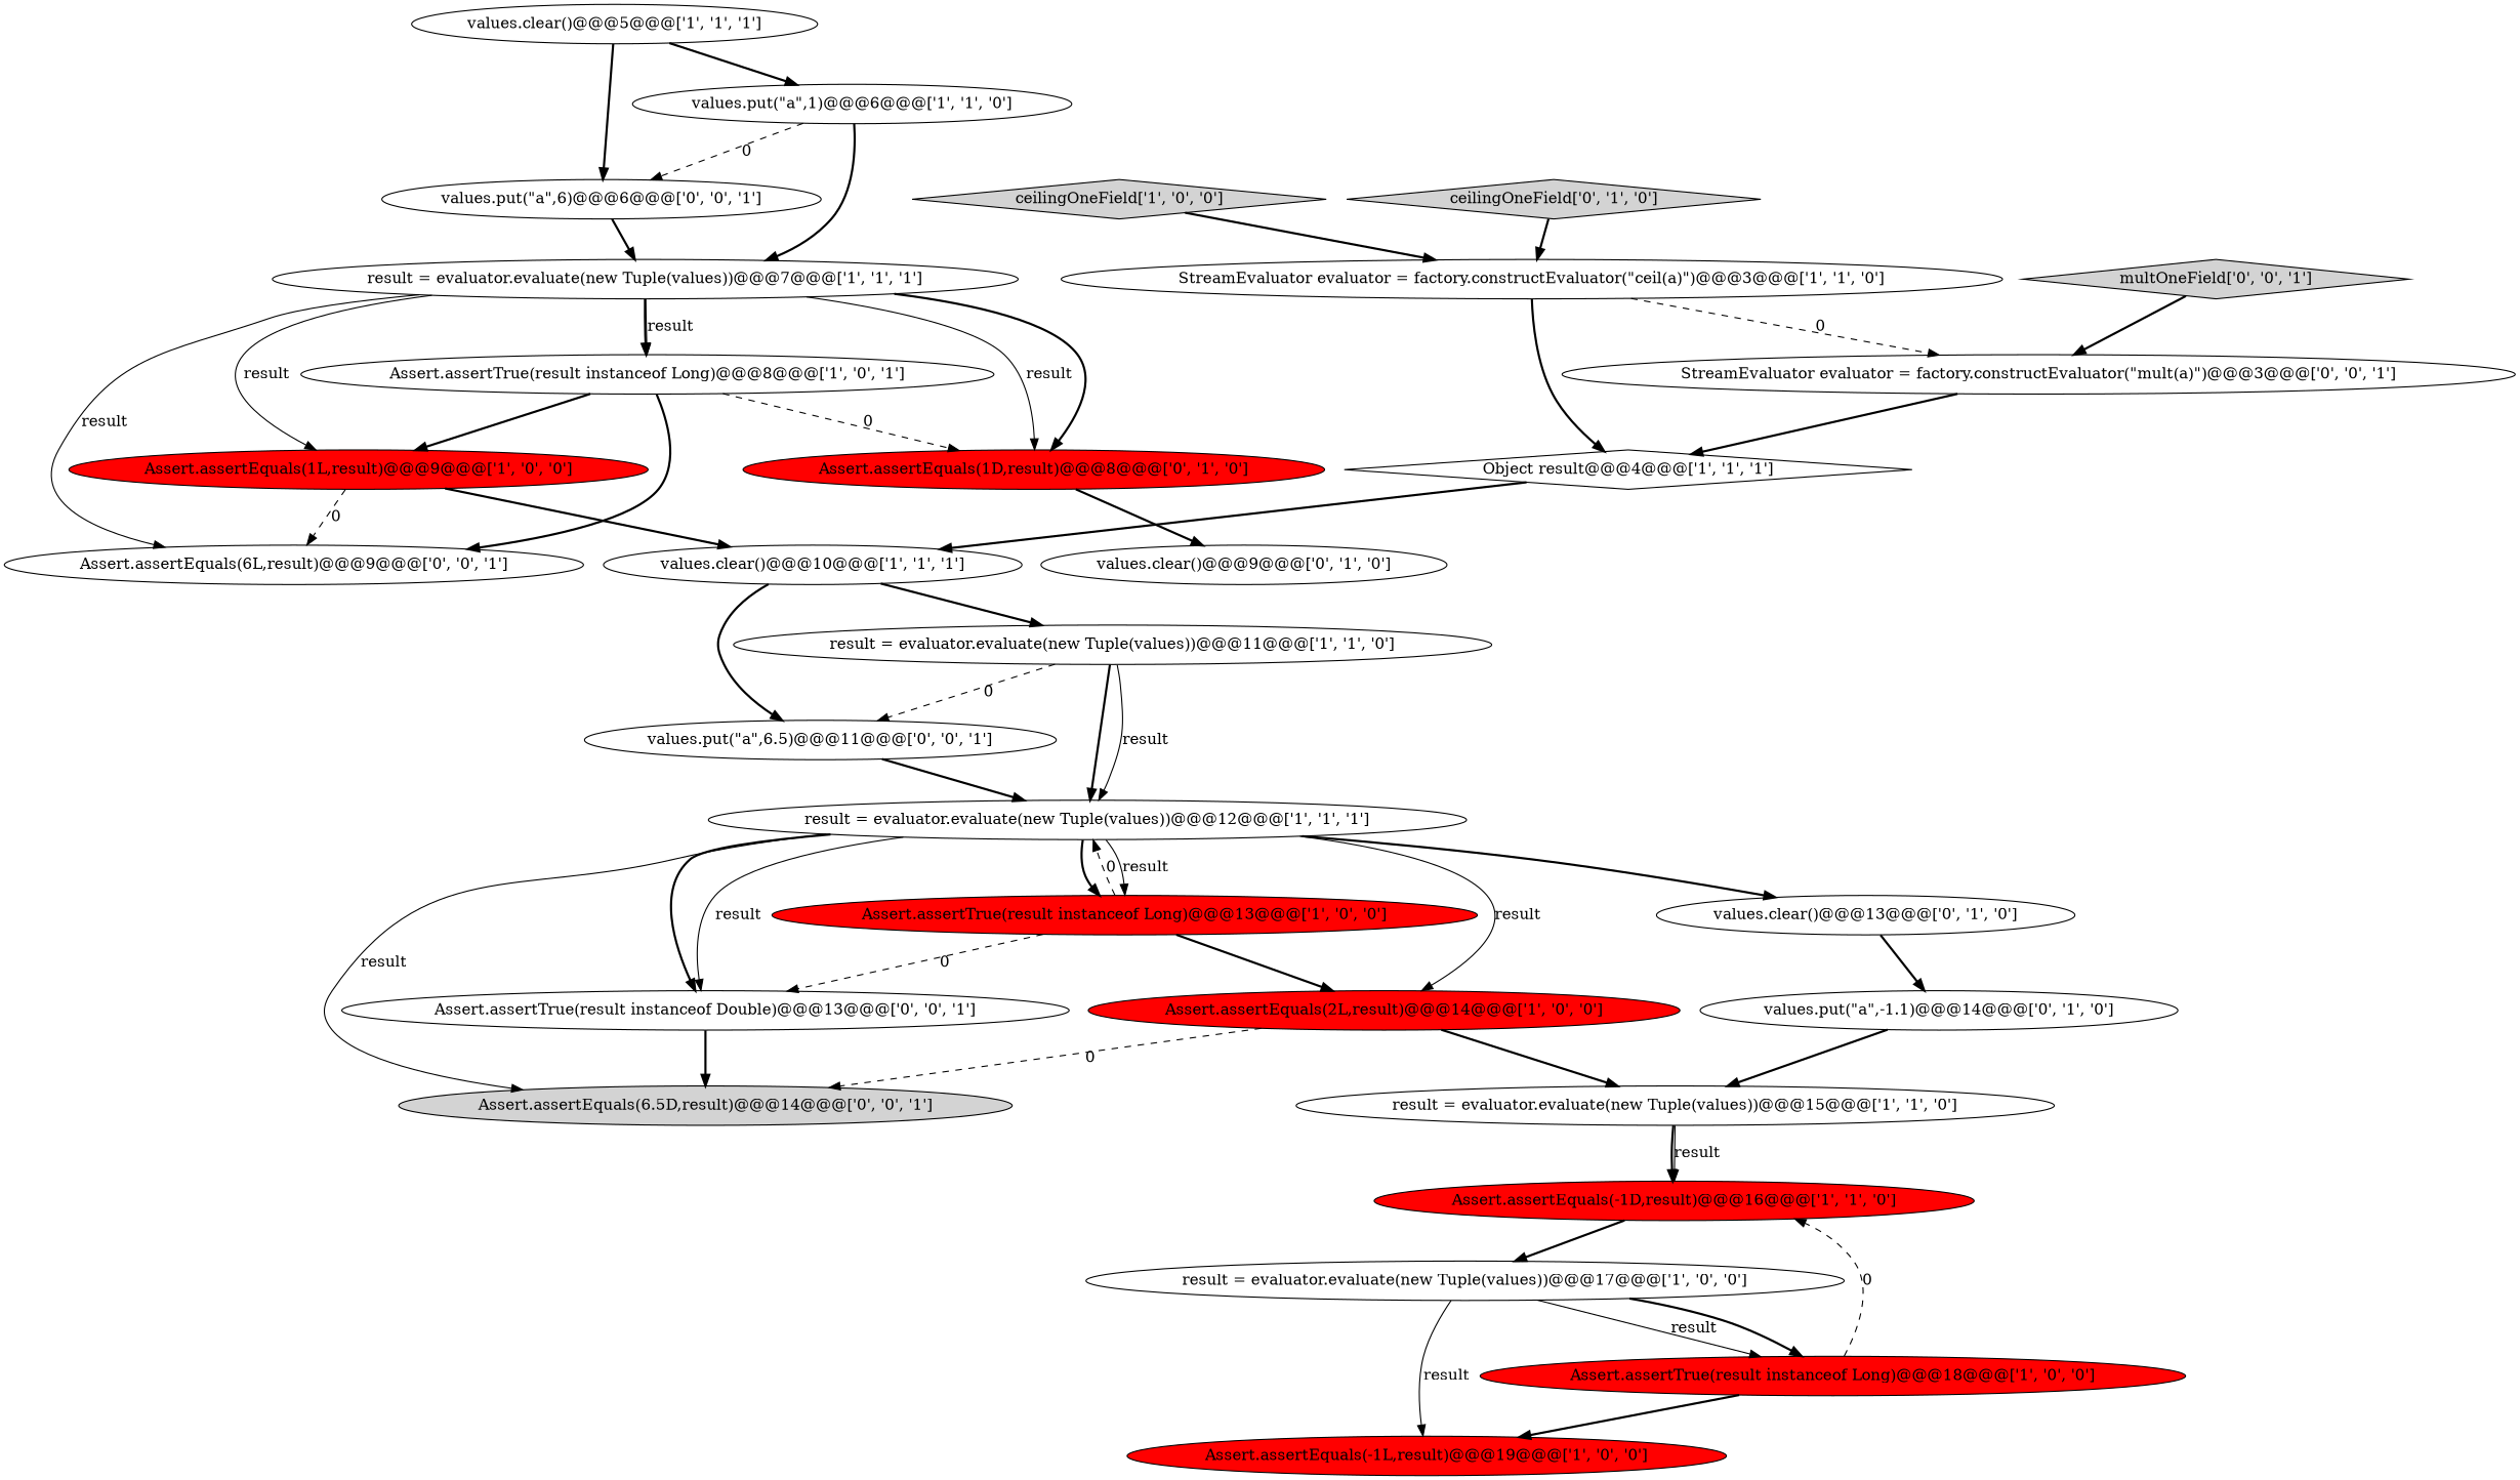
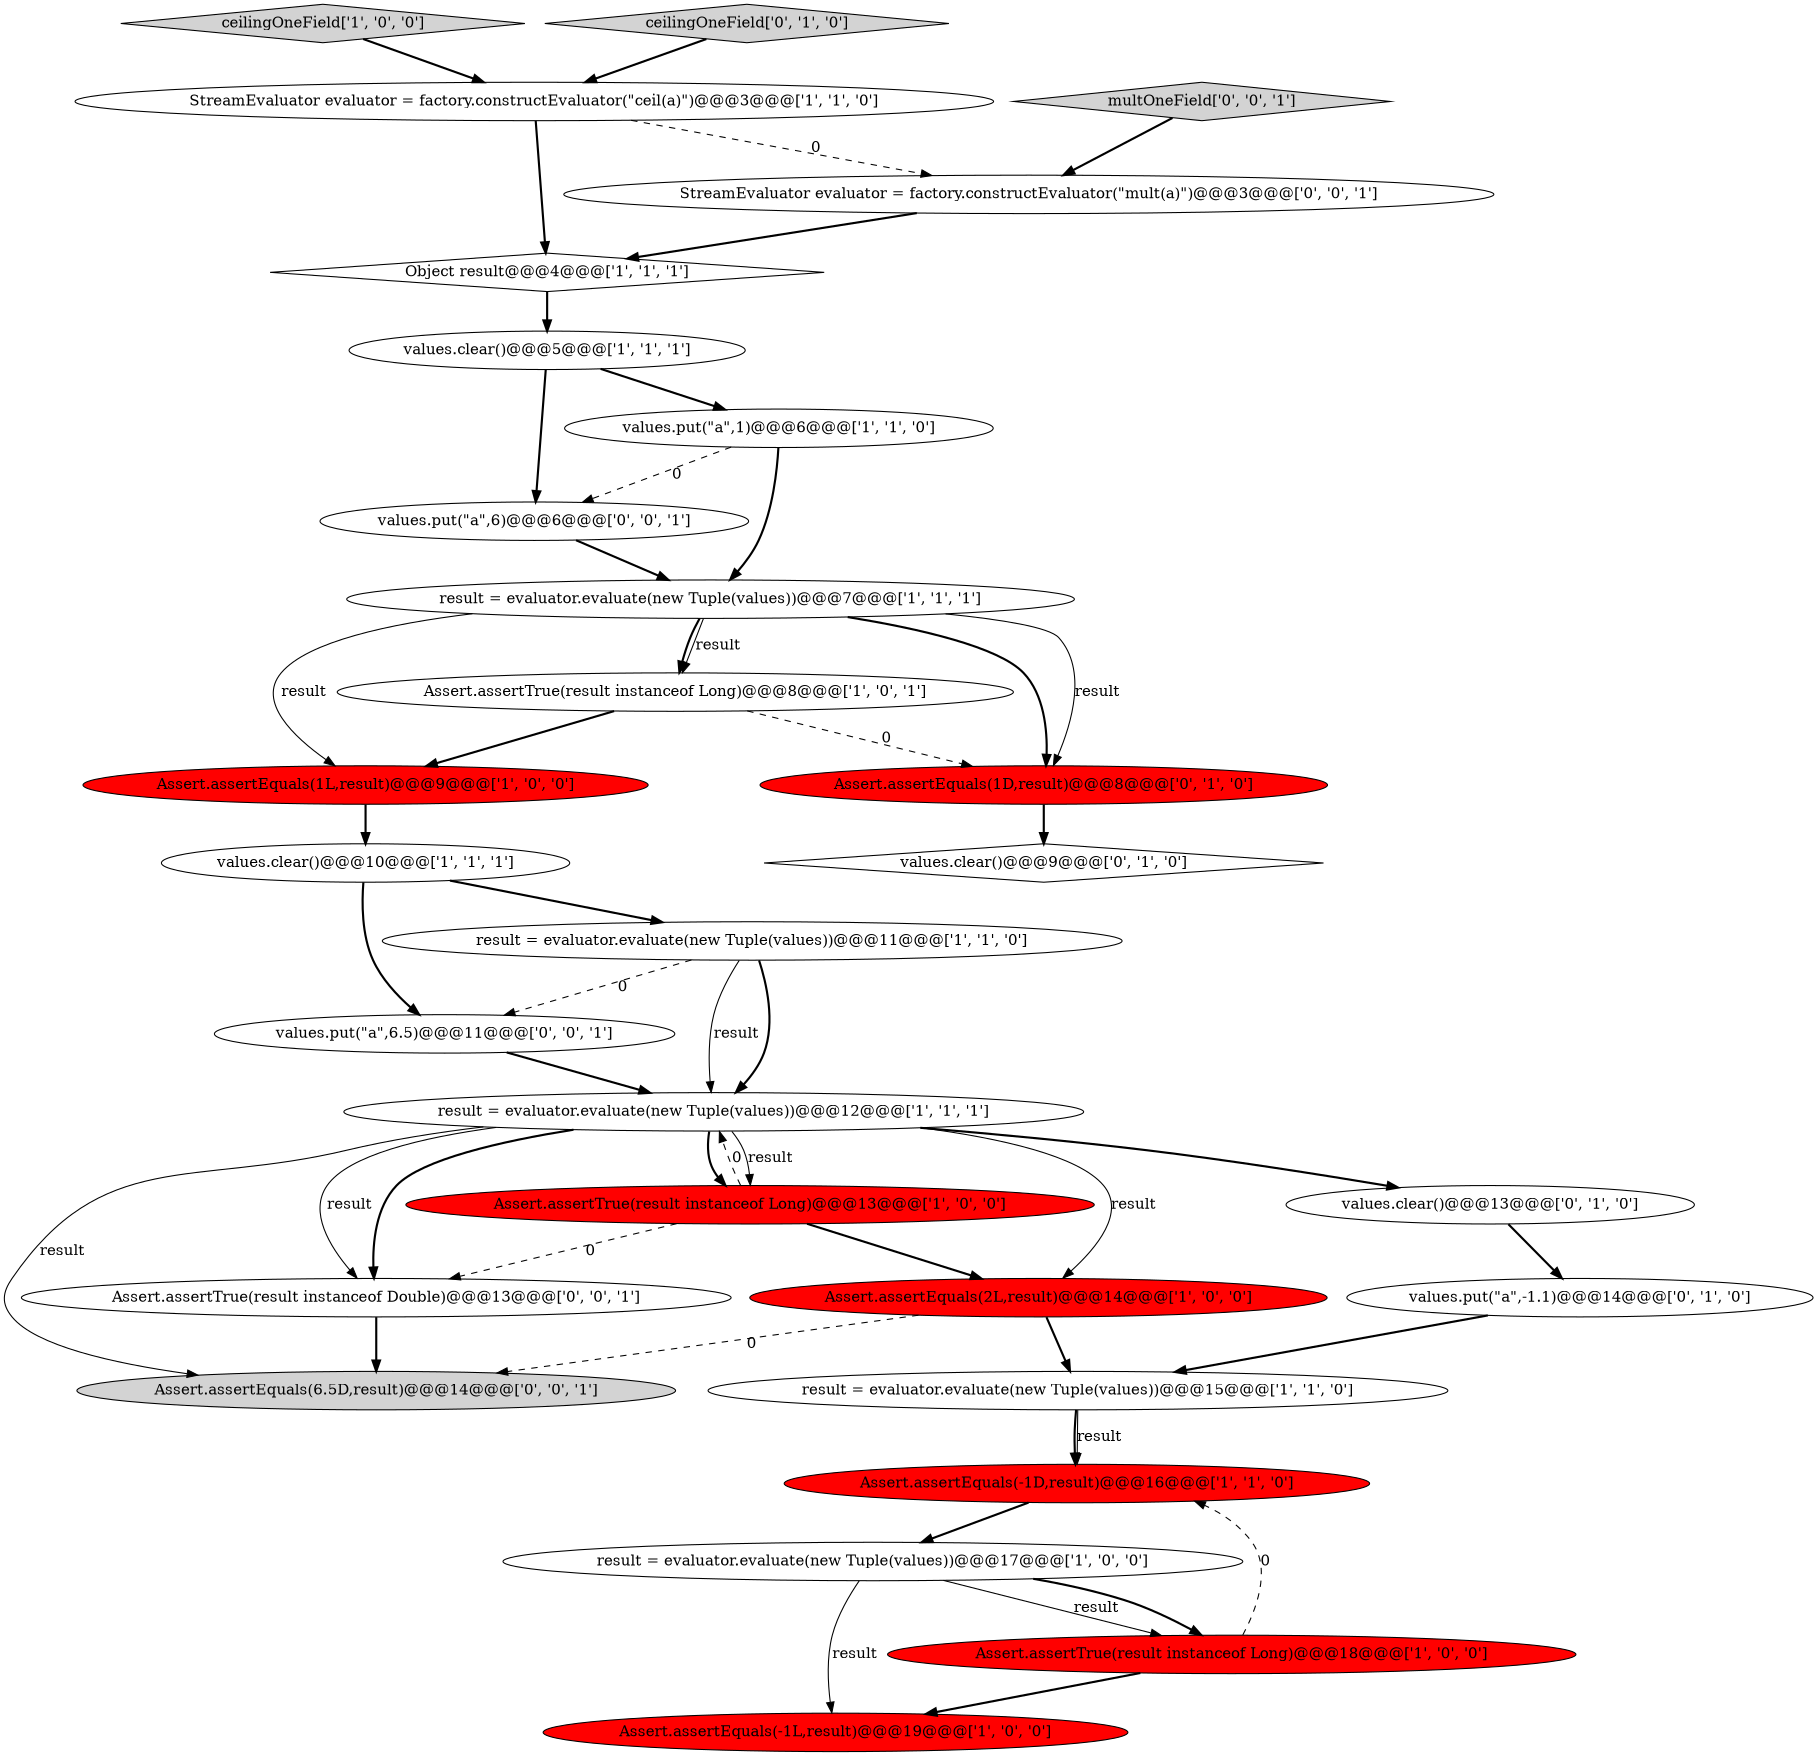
  digraph {
    node [fillcolor=white shape=ellipse style=filled]
    edge [style=bold]
-   n1 [label="Assert.assertEquals(6L,result)@@@9@@@['0', '0', '1']"]
    n2 [label="values.clear()@@@10@@@['1', '1', '1']"]
    n3 [label="values.put(\"a\",6.5)@@@11@@@['0', '0', '1']"]
    n4 [label="result = evaluator.evaluate(new Tuple(values))@@@11@@@['1', '1', '0']"]
    n5 [fillcolor=lightgray label="ceilingOneField['1', '0', '0']" shape=diamond]
    n6 [label="StreamEvaluator evaluator = factory.constructEvaluator(\"ceil(a)\")@@@3@@@['1', '1', '0']"]
    n7 [label="StreamEvaluator evaluator = factory.constructEvaluator(\"mult(a)\")@@@3@@@['0', '0', '1']"]
    n8 [label="Object result@@@4@@@['1', '1', '1']" shape=diamond]
    n9 [label="result = evaluator.evaluate(new Tuple(values))@@@12@@@['1', '1', '1']"]
    n10 [fillcolor=red label="Assert.assertEquals(2L,result)@@@14@@@['1', '0', '0']"]
    n11 [fillcolor=red label="Assert.assertTrue(result instanceof Long)@@@13@@@['1', '0', '0']"]
    n12 [label="values.clear()@@@13@@@['0', '1', '0']"]
    n13 [fillcolor=lightgray label="Assert.assertEquals(6.5D,result)@@@14@@@['0', '0', '1']"]
    n14 [label="Assert.assertTrue(result instanceof Double)@@@13@@@['0', '0', '1']"]
    n15 [fillcolor=red label="Assert.assertEquals(1D,result)@@@8@@@['0', '1', '0']"]
-   n16 [label="values.clear()@@@9@@@['0', '1', '0']"]
+   n16 [label="values.clear()@@@9@@@['0', '1', '0']" shape=diamond]
    n17 [fillcolor=red label="Assert.assertEquals(-1L,result)@@@19@@@['1', '0', '0']"]
    n18 [fillcolor=red label="Assert.assertEquals(-1D,result)@@@16@@@['1', '1', '0']"]
    n19 [label="result = evaluator.evaluate(new Tuple(values))@@@17@@@['1', '0', '0']"]
    n20 [fillcolor=red label="Assert.assertTrue(result instanceof Long)@@@18@@@['1', '0', '0']"]
    n21 [fillcolor=red label="Assert.assertEquals(1L,result)@@@9@@@['1', '0', '0']"]
    n22 [label="values.clear()@@@5@@@['1', '1', '1']"]
    n23 [label="result = evaluator.evaluate(new Tuple(values))@@@15@@@['1', '1', '0']"]
    n24 [label="values.put(\"a\",-1.1)@@@14@@@['0', '1', '0']"]
    n25 [fillcolor=lightgray label="ceilingOneField['0', '1', '0']" shape=diamond]
    n26 [label="Assert.assertTrue(result instanceof Long)@@@8@@@['1', '0', '1']"]
    n27 [label="values.put(\"a\",6)@@@6@@@['0', '0', '1']"]
    n28 [label="result = evaluator.evaluate(new Tuple(values))@@@7@@@['1', '1', '1']"]
    n29 [label="values.put(\"a\",1)@@@6@@@['1', '1', '0']"]
    n30 [fillcolor=lightgray label="multOneField['0', '0', '1']" shape=diamond]
    n2 -> n3
    n2 -> n4
    n3 -> n9
    n4 -> n3 [label=0 style=dashed]
    n4 -> n9
    n4 -> n9 [label=result style=solid]
    n5 -> n6
    n6 -> n7 [label=0 style=dashed]
    n6 -> n8
    n7 -> n8
-   n8 -> n2
+   n8 -> n22
    n9 -> n10 [label=result style=solid]
    n9 -> n11 [label=result style=solid]
    n9 -> n11
    n9 -> n12
    n9 -> n13 [label=result style=solid]
    n9 -> n14
    n9 -> n14 [label=result style=solid]
    n10 -> n13 [label=0 style=dashed]
    n10 -> n23
    n11 -> n9 [label=0 style=dashed]
    n11 -> n10
    n11 -> n14 [label=0 style=dashed]
    n12 -> n24
    n14 -> n13
    n15 -> n16
    n18 -> n19
    n19 -> n17 [label=result style=solid]
    n19 -> n20 [label=result style=solid]
    n19 -> n20
    n20 -> n17
    n20 -> n18 [label=0 style=dashed]
-   n21 -> n1 [label=0 style=dashed]
    n21 -> n2
    n22 -> n27
    n22 -> n29
    n23 -> n18
    n23 -> n18 [label=result style=solid]
    n24 -> n23
    n25 -> n6
-   n26 -> n1
    n26 -> n15 [label=0 style=dashed]
    n26 -> n21
    n27 -> n28
-   n28 -> n1 [label=result style=solid]
    n28 -> n15 [label=result style=solid]
    n28 -> n15
    n28 -> n21 [label=result style=solid]
    n28 -> n26 [label=result style=solid]
    n28 -> n26
    n29 -> n27 [label=0 style=dashed]
    n29 -> n28
    n30 -> n7
  }
